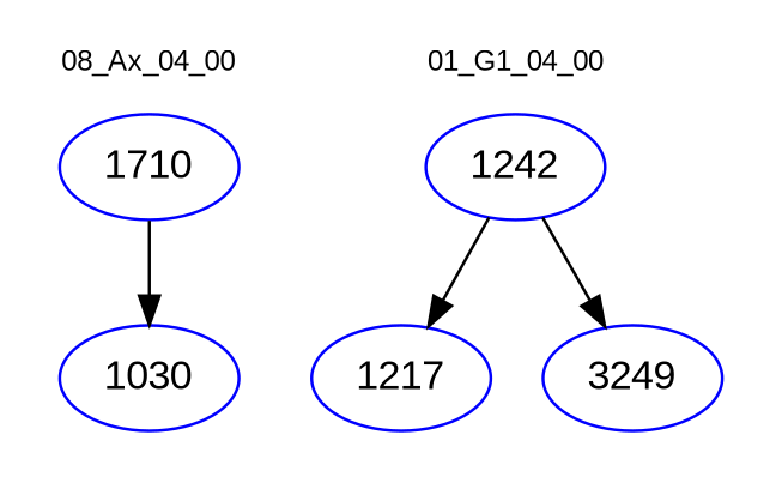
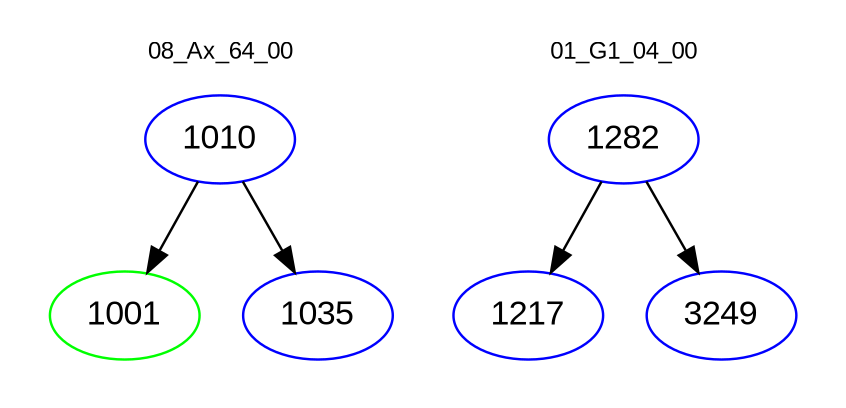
  digraph {
    fontname="Liberation Sans"
    node [color=blue fontname="Liberation Sans"]
    edge [color=black fontname="Liberation Sans"]
-   n1 [label=1710]
-   n3 [label=1030]
-   n4 [label=1242]
+   n1 [label=1010]
+   n2 [color=green label=1001]
+   n3 [label=1035]
+   n4 [label=1282]
    n5 [label=1217]
    n6 [label=3249]
    subgraph cluster_1 {
      color=white
      fontsize=10
-     label="08_Ax_04_00"
+     label="08_Ax_64_00"
      n1
+     n2
      n3
    }
    subgraph cluster_2 {
      color=white
      fontsize=10
      label="01_G1_04_00"
      n4
      n5
      n6
    }
+   n1 -> n2
    n1 -> n3
    n4 -> n5
    n4 -> n6
  }
